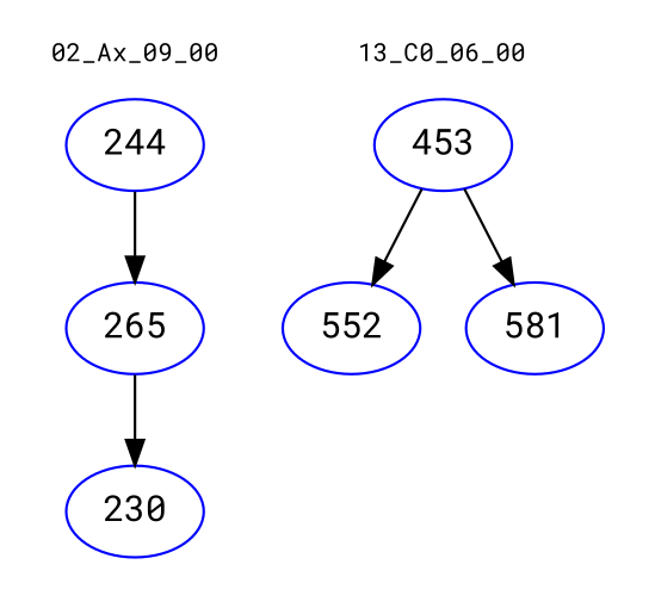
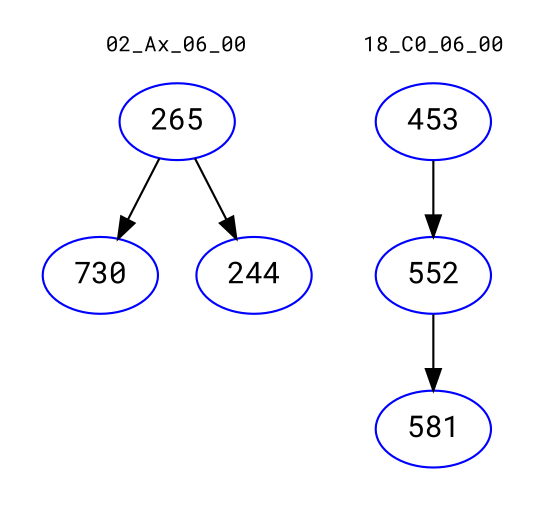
  digraph {
    fontname="Roboto Mono"
    node [color=blue fontname="Roboto Mono"]
    edge [color=black fontname="Roboto Mono"]
    n1 [label=265]
-   n2 [label=230]
+   n2 [label=730]
    n3 [label=244]
    n4 [label=453]
    n5 [label=552]
    n6 [label=581]
    subgraph cluster_1 {
      color=white
      fontsize=10
-     label="02_Ax_09_00"
+     label="02_Ax_06_00"
      n1
      n2
      n3
    }
    subgraph cluster_2 {
      color=white
      fontsize=10
-     label="13_C0_06_00"
+     label="18_C0_06_00"
      n4
      n5
      n6
    }
    n1 -> n2
-   n3 -> n1
+   n1 -> n3
    n4 -> n5
-   n4 -> n6
+   n5 -> n6
  }
